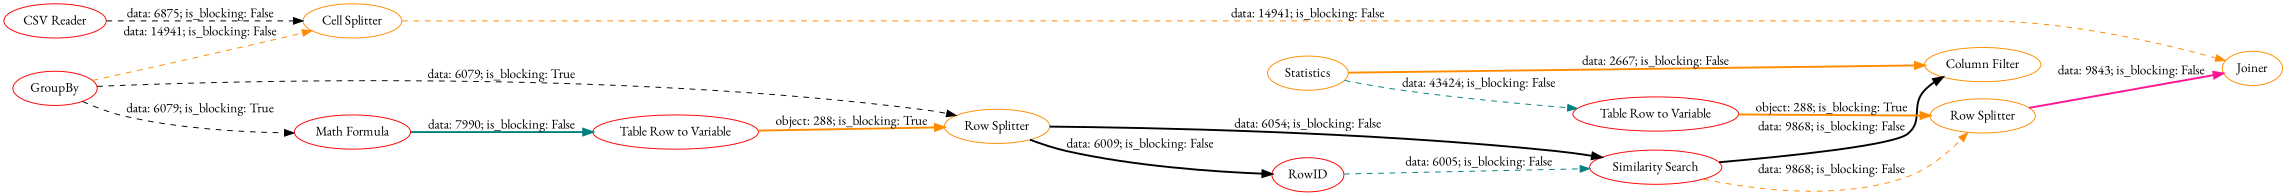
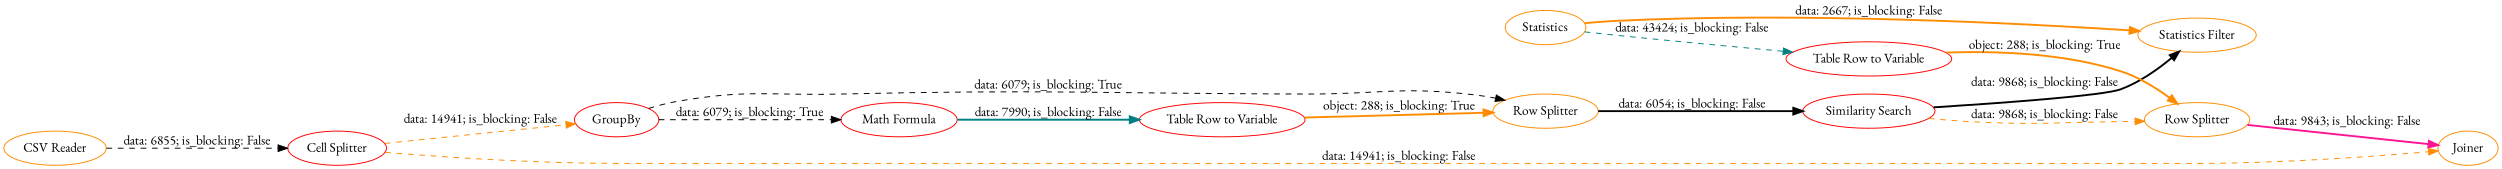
  digraph {
    fontname="EB Garamond"
    rankdir=LR
    node [color=darkorange fontname="EB Garamond"]
    edge [color=black fontname="EB Garamond" style=dashed]
    n1 [color=red label=GroupBy]
    n2 [label="Row Splitter"]
    n3 [color=red label="Math Formula"]
    n4 [color=red label="Similarity Search"]
-   n5 [color=red label=RowID]
    n6 [color=red label="Table Row to Variable"]
    n7 [color=red label="Table Row to Variable"]
    n8 [label="Row Splitter"]
    n9 [label=Joiner]
-   n10 [label="Column Filter"]
+   n10 [label="Statistics Filter"]
    n11 [label=Statistics]
-   n12 [label="Cell Splitter"]
-   n13 [color=red label="CSV Reader"]
+   n12 [color=red label="Cell Splitter"]
+   n13 [label="CSV Reader"]
    n1 -> n2 [label="data: 6079; is_blocking: True"]
    n1 -> n3 [label="data: 6079; is_blocking: True"]
    n2 -> n4 [label="data: 6054; is_blocking: False" style=bold]
-   n2 -> n5 [label="data: 6009; is_blocking: False" style=bold]
    n3 -> n6 [color=teal label="data: 7990; is_blocking: False" style=bold]
    n4 -> n8 [color=darkorange label="data: 9868; is_blocking: False"]
    n4 -> n10 [label="data: 9868; is_blocking: False" style=bold]
-   n5 -> n4 [color=teal label="data: 6005; is_blocking: False"]
    n6 -> n2 [color=darkorange label="object: 288; is_blocking: True" style=bold]
    n7 -> n8 [color=darkorange label="object: 288; is_blocking: True" style=bold]
    n8 -> n9 [color=deeppink label="data: 9843; is_blocking: False" style=bold]
    n11 -> n7 [color=teal label="data: 43424; is_blocking: False"]
    n11 -> n10 [color=darkorange label="data: 2667; is_blocking: False" style=bold]
-   n1 -> n12 [color=darkorange label="data: 14941; is_blocking: False"]
+   n12 -> n1 [color=darkorange label="data: 14941; is_blocking: False"]
    n12 -> n9 [color=darkorange label="data: 14941; is_blocking: False"]
-   n13 -> n12 [label="data: 6875; is_blocking: False"]
+   n13 -> n12 [label="data: 6855; is_blocking: False"]
  }
